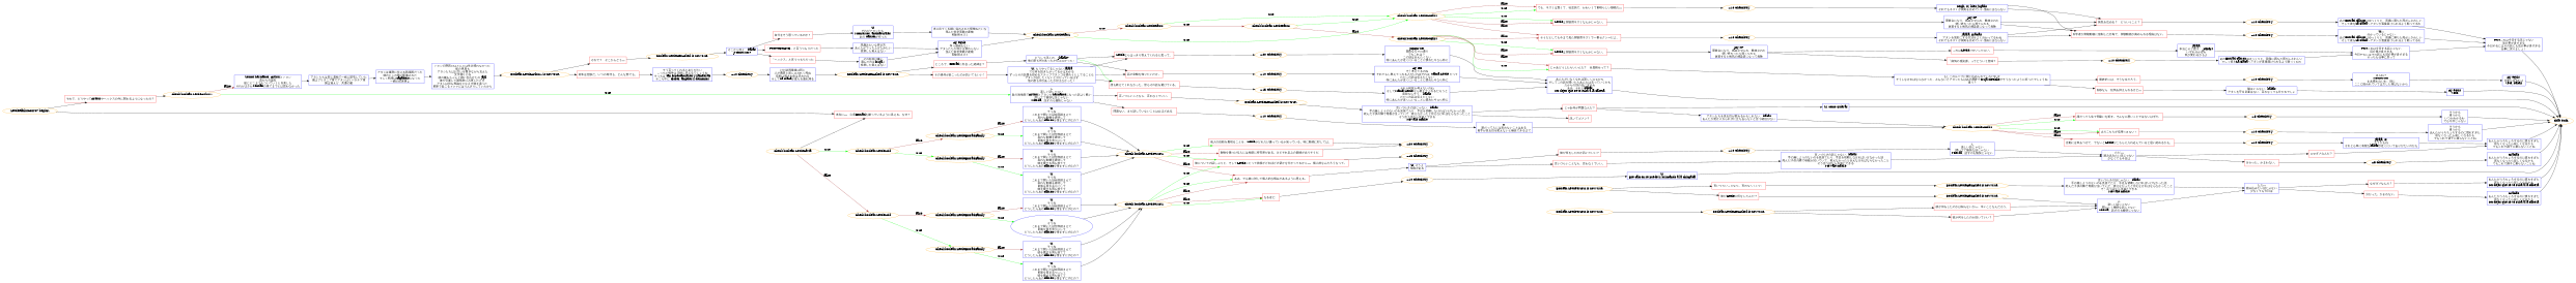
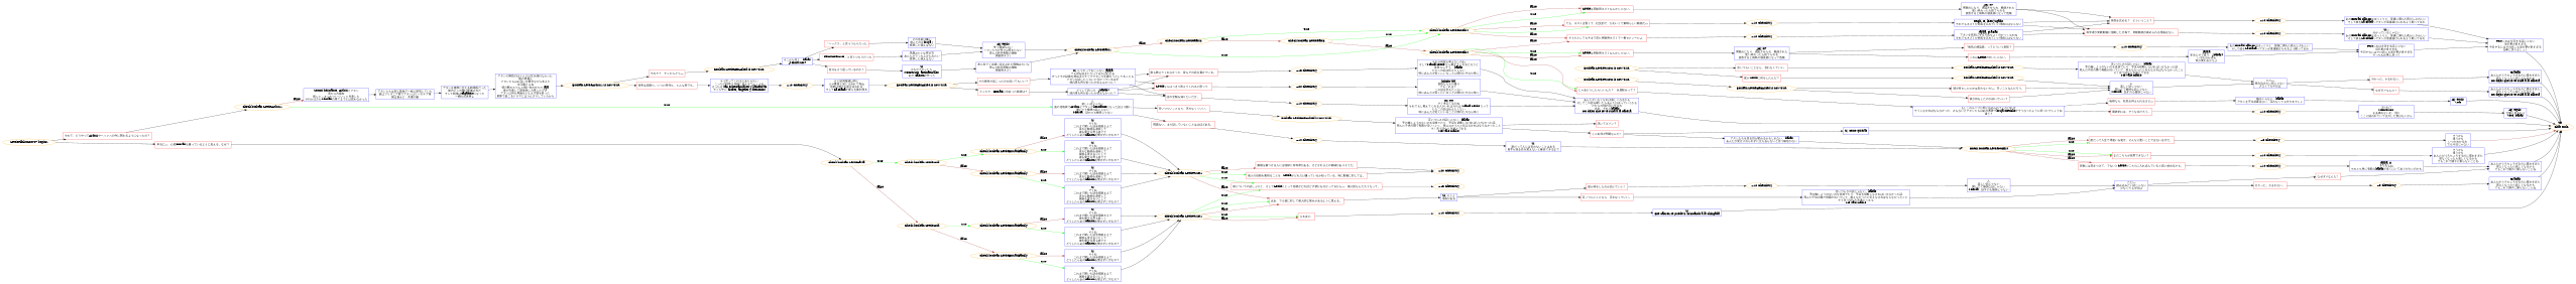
  digraph {
    rankdir=LR
    node [color=blue shape=box]
    "LettieRank4Convo7 begins." [color=orange shape=""]
    n2 [color=red label="それで、どうやってArthurやヘックスの件に関わるようになったの？"]
    n3 [color=red label="本当に…　心底Entratiを嫌っているように見える。なぜ？"]
    n4 [color=orange label="Check boolean LettieArthur1" shape=""]
    n5 [color=orange label="Check boolean LettieCavia" shape=""]
    n6 [label="ん\n楽しい話じゃない\n血の池地獄でArthurとアタシがhermanosになった話より酷い\n聞いてて愉快な話じゃない\nMierda、話すのも愉快じゃない"]
    n7 [label="Somos hermanos, Arthurとアタシ\n昔からの盟友\n彼にどこまでもついていくと約束した\nそれがまさかMictlánの果てまでとは思わなかった"]
    n8 [color=orange label="Check boolean LettieLoid" shape=""]
    n9 [color=orange label="Check boolean LettieLoid" shape=""]
    n10 [color=red label="言いづらいことなら、言わなくていい。"]
    n11 [color=red label="問題ない。まだ話していないことは山ほどある。"]
    n12 [label="アタシたちは同じ基地で一緒に駐屯していた\n彼はブリタニア軍でアタシはリバタチア軍\n国は違えど、共通の敵"]
    n13 [color=orange label="Check boolean LettieEntratiFamily" shape=""]
    n14 [color=orange label="Check boolean LettieEntratiFamily" shape=""]
    n15 [color=orange label="Check boolean LettieEntratiFamily" shape=""]
    n16 [color=orange label="Check boolean LettieEntratiFamily" shape=""]
    n17 [color=orange label="Boolean LettieHexAsked is now true." shape=""]
    n18 [color=orange label="+10 Chemistry" shape=""]
    n19 [label="アタシは連隊に仕える戦場医だった\n彼のとこの隣に配備された\nそして戦場はcagaderoになった\n一瞬の出来事よ"]
    n20 [label="Sí \nそうね\nこれまで聞いた話全部踏まえて\n哀れな動物を虐待して\n家族を置き去りにして\n彼を愛する男も捨てて\nどうしたらあのcabrónを憎まずにすむの？"]
    n21 [label="Sí \nそうね\nこれまで聞いた話全部踏まえて\n哀れな動物を虐待して\n彼を愛する男も捨てて\nどうしたらあのcabrónを憎まずにすむの？"]
    n22 [label="Sí \nそうね\nこれまで聞いた話全部踏まえて\n哀れな動物を虐待して\n家族を置き去りにして\nどうしたらあのcabrónを憎まずにすむの？"]
    n23 [label="Sí \nそうね\nこれまで聞いた話全部踏まえて\n哀れな動物を虐待して\nどうしたらあのcabrónを憎まずにすむの？"]
    n24 [label="Sí \nそうね\nこれまで聞いた話全部踏まえて\n家族を置き去りにして\n彼を愛する男も捨てて\nどうしたらあのcabrónを憎まずにすむの？"]
    n25 [label="Sí \nそうね\nこれまで聞いた話全部踏まえて\n彼を愛する男も捨てて\nどうしたらあのcabrónを憎まずにすむの？"]
-   n26 [label="Sí \nそうね\nこれまで聞いた話全部踏まえて\n家族を置き去りにして\nどうしたらあのcabrónを憎まずにすむの？" shape=ellipse]
+   n26 [label="Sí \nそうね\nこれまで聞いた話全部踏まえて\n家族を置き去りにして\nどうしたらあのcabrónを憎まずにすむの？"]
    n27 [label="Sí \nそうね\nこれまで聞いた話全部踏まえて\nどうしたらあのcabrónを憎まずにすむの？"]
    n28 [label="言いづらさの話じゃない、babas\n手の施しようのないのを見捨てたり、手足を切断しなければいけなかった話\n死んだ子供の隣で母親が泣いていて、救えなかったと伝えなければならなかったこと\nそう言う話なら永遠とできる\nMe vale madre\n"]
    n29 [label="Sí \n誰だって人には言わないことはある\n相手が見る目を変えないと確信できるまで"]
    n30 [label="アタシの隊員のほとんどは生き残れなかった \n彼の隊員も\nアタシたちはお互いを繋ぎながら支えた\n文字通りにね\n彼の腕をちゃんと縫い合わせたの jaja \n彼が引退して国危対に入隊したとき \nアタシは何も異論をとなえず彼を追った \n軍隊で起こるドラマにはうんざりしていたから"]
    n31 [color=orange label="Check boolean LettieTrust1" shape=""]
    n32 [color=orange label="Check boolean LettieTrust1" shape=""]
    n33 [color=red label="じゃあ何が問題なんだ？"]
    n34 [color=red label="訊いてゴメン？"]
    n35 [color=orange label="Check boolean LettieNoFlirt" shape=""]
    n36 [color=orange label="Boolean LettieArthur1 is now true." shape=""]
    n37 [color=red label="彼についての話しぶりと、そしてLettieにとって信頼がどれほど大切かを分かってるから…　個人的なんだろうなって。"]
    n38 [color=red label="他人の信頼を裏切ることを、Lettieがどれだけ嫌っているか知っている。特に動物に対しては。"]
    n39 [color=red label="動物を傷つける人には地獄に特等席がある。けどそれ以上の因縁がありそうだ。"]
    n40 [color=red label="ああ、でも彼に対して個人的な恨みがあるように思える。"]
    n41 [color=red label="なるほど。"]
    n42 [label="アタシたちを見る目が変わるかもしれない、babas\nあんたが受け入れられずに立ち去らないと言う確信がない"]
    n43 [label="Sí, como quieras"]
    n44 [color=red label="まだこちらが信用できない？"]
    n45 [color=red label="誰だって人生で間違いを犯す。そんなに悪いことではないはずだ。"]
    n46 [color=red label="言動には気をつけて、でないとLettieがこちらに入れ込んでいると思い始めるかも。"]
    n47 [color=red label="それで？　そこからどう…"]
    n48 [color=red label="戦争は悲惨だ。いつの時代も、どんな形でも。"]
    n49 [color=orange label="+15 Chemistry" shape=""]
    n50 [color=orange label="+20 Chemistry" shape=""]
    n51 [label="Sí, そうよ\n理由がある"]
    n52 [color=orange label="+10 Chemistry" shape=""]
    "Chat ends." [color=orange shape=""]
    n54 [color=orange label="+10 Chemistry" shape=""]
    n55 [color=orange label="+5 Chemistry" shape=""]
    n56 [color=orange label="+10 Chemistry" shape=""]
    n57 [color=orange label="Boolean LettieHexAsked is now true." shape=""]
    n58 [label="そう言ってくれるとありがたい\nこっちの戦争は些細に見えるでしょうね\nそっちは tan espectaculares y llamativas\nそこら中に dioses, ángeles y demonios"]
    n59 [color=red label="彼が何をしたのか訊いていい？"]
    n60 [color=red label="言いづらいことなら、言わなくていい。"]
    n61 [label="Sí \nEse cabrón se puede ir brincando a la chingada"]
    n62 [label="そうかも\n違うかも\nあんたがうろちょろするのに慣れすぎた\n居なくなったら寂しくなるかも\nでもこれで調子に乗らないことね"]
    n63 [label="そうかも\n違うかも\nいつかわかるわ \nでも今日じゃない"]
    n64 [label="Jajaja, sí \nそうかもね\nそれとも単に有能なbabasが近くにいてありがたいのかも"]
    n65 [label="そこから何よ、babas\n¿Monstruos?"]
    n66 [color=orange label="+10 Chemistry" shape=""]
    n67 [color=orange label="+10 Chemistry" shape=""]
    n68 [label="言いづらさの話じゃない、babas\n手の施しようのないのを見捨てたり、手足を切断しなければいけなかった話\n死んだ子供の隣で母親が泣いていて、救えなかったと伝えなければならなかったこと\nそう言う話なら永遠とできる\nMe vale madre"]
    n69 [label="あんたがうろちょろするのに慣れすぎた\n居なくなったら寂しくなるかも\nでもこれで調子に乗らないことね"]
    n70 [color=red label="「ヘックス」と言うつもりだった"]
    n71 [color=red label="「PROTOFRAME」と言うつもりだった"]
    n72 [color=red label="自分をそう思っているのか？"]
    n73 [label="けど結局最後は同じ\n人が糞尿と泥にまみれて死ぬ\n信頼は壊され命は失われる\nそしてLa Flacaが彼らを連れ帰る"]
    n74 [color=orange label="Boolean LettieTrust2 is now true." shape=""]
    n75 [color=red label="言いづらいことなら、言わなくていい。"]
    n76 [color=red label="彼がLettieに何をしたんだ？"]
    n77 [color=orange label="Boolean LettieTrust2 is now true." shape=""]
    n78 [color=orange label="Boolean LettieHexAsked is now true." shape=""]
    n79 [label="ん\n楽しい話じゃない\n聞いてて愉快な話じゃない\nMierda、話すのも愉快じゃない"]
    n80 [label="ただ…\n踏み込みたい話じゃない\n少なくても今日は"]
    n81 [label="その名前は嫌い\n選んだのはbrujaよ\n投票した覚えはない"]
    n82 [label="馬鹿みたいな呼び方\nあんたがでっち上げたみたい\n投票した覚えはない"]
    n83 [label="Sí \nそれがアタシたち \nMonstruos, antinaturales \nあの cabrónが作った"]
    n84 [color=orange label="Boolean LettieHexAsked is now true." shape=""]
    n85 [color=orange label="Boolean LettieHexAsked is now true." shape=""]
    n86 [color=orange label="Boolean LettieHexAsked is now true." shape=""]
    n87 [color=red label="彼が何をしたのかは知らないが…　辛いことなんだろう。"]
    n88 [color=red label="彼が何をしたのか訊いていい？"]
    n89 [color=red label="なぜダメなんだ？"]
    n90 [color=red label="分かった。かまわない。"]
    n91 [label="Ay, equis \n争う価値もない \nアタシたちが何かは変わらない \n歪んだ科学実験の産物 \n実験用ネズミ"]
    n92 [label="本に出てくる縫い合わされた怪物みたいな\n歪んだ科学実験の産物 \n実験用ネズミ"]
    n93 [color=red label="ところで、Entratiに出会った経緯は？"]
    n94 [color=red label="その後何が起こったのか訊いてもいい？"]
    n95 [label="言いづらさの話じゃない、babas\n手の施しようのないのを見捨てたり、手足を切断しなければいけなかった話\n死んだ子供の隣で母親が泣いていて、救えなかったと伝えなければならなかったこと\nそう言う話なら永遠とできる\nMe vale madre"]
    n96 [label="ん\n楽しい話じゃない\n聞いてて愉快な話じゃない\nMierda、話すのも愉快じゃない"]
    n97 [color=orange label="+5 Chemistry" shape=""]
    n98 [color=orange label="Check boolean LettieRats1" shape=""]
    n99 [label="どうして訊くの、¿babas?\n他の誰も何があったか伝えなかった？"]
    n100 [label="Sí, もうやってるじゃない jajaja\nでも何を訊きたがってるかはわかる\nずっとその話題を掠めるステップでタンゴを踊ろうとしてることも\nアタシが話したくないと分かっているはず\n他の誰も何があったか伝えなかった？"]
    n101 [label="ただ…\n踏み込みたい話じゃない\n少なくても今日は"]
    n102 [label="Gracias\nあんたがうろちょろするのに慣れすぎた\n居なくなったら寂しくなるかも\nでもこれで調子に乗らないことね"]
    n103 [color=orange label="Check boolean LettieNoFlirt" shape=""]
    n104 [color=orange label="Check boolean LettieRats2" shape=""]
    n105 [color=red label="話の全貌を知りたいだけ。"]
    n106 [color=red label="誰も教えてくれなかった。皆もその話を避けている。"]
    n107 [color=red label="Lettieならはっきり答えてくれると思って。"]
    n108 [color=red label="なぜダメなんだ？"]
    n109 [color=red label="分かった。かまわない。"]
    n110 [color=red label="Lettieは実験用ネズミなんかじゃない。"]
    n111 [color=red label="でも、ネズミは賢くて、社交的で、かわいくて素晴らしい動物だ…"]
    n112 [color=red label="そうだとしても今まで見た実験用ネズミで一番セクシーだよ。"]
    n113 [color=orange label="Check boolean LettieRats3" shape=""]
    n114 [color=orange label="+10 Chemistry" shape=""]
    n115 [color=orange label="+15 Chemistry" shape=""]
    n116 [color=orange label="+20 Chemistry" shape=""]
    n117 [label="あんたがうろちょろするのに慣れすぎた\n居なくなったら寂しくなるかも\nNo dejes que se te suba a la cabeza"]
    n118 [label="Gracias\nあんたがうろちょろするのに慣れすぎた\n居なくなったら寂しくなるかも\nNo dejes que se te suba a la cabeza"]
    n119 [label="¿Ay, sí? \n実験台になり、感染させられ、酷使された\n使い終わったら捨てられる\n放置すると病気の感染源になって危険"]
    n120 [color=orange label="+10 Chemistry" shape=""]
    n121 [color=orange label="+10 Chemistry" shape=""]
    n122 [color=orange label="Check boolean LettieNoFlirt" shape=""]
    n123 [label="Ay, sííí\nそう考えてるのね\nそれでもし教えてくれる人がいればそれは Mamá Lettie だって\nただこの話は伝えたくない\n特にあんたが近くにいることに慣れた今なら特に"]
    n124 [label="それが何故か考えないのね\nそしてMamá Lettie なら教えてくれるだろうと\n普段ならそう、 babas \nただこの話は伝えたくない\n特にあんたが近くにいることに慣れた今なら特に"]
    n125 [label="JAJAJA Sííí \n普段ならその通り\nでもこれは？ \nこの話は伝えたくない\n特にあんたが近くにいることに慣れた今なら特に"]
    n126 [color=red label="病気を広める？　どういうこと？"]
    n127 [color=red label="科学者が実験動物に強制した行為で、実験動物が責められる理由はない。"]
    n128 [label="Nngh, sí, bien jugado \nそれでもネズミが病気を広めていい理由にはならない"]
    n129 [label="Jajaja, gracias \nアタシを笑顔にする方法をよく分かってるわね\nそれでもネズミが病気を広めていい理由にはならない"]
    n130 [color=red label="Lettieは実験用ネズミなんかじゃない。"]
    n131 [color=red label="じゃあどうしたらいいんだ？　全員殺せって？"]
    n132 [label="あんたがいなくなれば寂しくなるかも\nそしてこの話を聞いたらあんたは去っていくかも\nだからの別の日にするわ\nああ、それとbabas\nNo dejes que se te suba a la cabeza"]
    n133 [color=orange label="+10 Chemistry" shape=""]
    n134 [color=orange label="+10 Chemistry" shape=""]
    n135 [label="¿Ay, sí? \n実験台になり、感染させられ、酷使された\n使い終わったら捨てられる\n放置すると病気の感染源になって危険"]
    n136 [label="もしこのループに閉じ込められていなければ \nそうしなければならなかった、さもないとアタシたちはあの悪夢でbruja meticheがそうなったように狂ったでしょうね \n違う？"]
    n137 [label="あのEntrati cabronはゆっくりと、苦痛に満ちた死がふさわしい \nそして彼をLa Flacaへアタシが直接届けられるよう願ってるわ"]
    n138 [label="Sí…\n分かっているじゃない\nあのEntrati cabronはゆっくりと、苦痛に満ちた死がふさわしい \nそして彼をLa Flacaへアタシが直接届けられるよう願ってるわ"]
    n139 [color=red label="「病気の感染源」ってどういう意味？"]
    n140 [color=red label="これはLettieのせいじゃない。"]
    n141 [color=red label="最終的には、そうなるだろう。"]
    n142 [color=red label="転移なら、狂気を抑えられるけど…"]
    n143 [label="Peroこれは今日する話じゃない\n厄介事が多すぎる\n今日やるにはその話にも厄介事が多すぎる\n仕事に戻りましょう"]
    n144 [color=orange label="+10 Chemistry" shape=""]
    n145 [label="Jajaja\n本当にそう思う、¿babas?\nいずれ分かるわ\n気が変わるかもよ"]
    n146 [color=orange label="+10 Chemistry" shape=""]
    n147 [label="嘘はいらない、babas\nアタシを守る必要はない、言わなくても分かるでしょ"]
    n148 [label="あのEntrati cabronはゆっくりと、苦痛に満ちた死がふさわしい \nそして彼をLa Flacaへアタシが直接届けられるよう願ってるわ"]
    n149 [label="Peroこれは今日する話じゃない\n厄介事が多すぎる\n今日やるにはその話にも厄介事が多すぎる\nそっちも仕事に戻って"]
    n150 [label="ほらね？\nMonstruos \nまあ構わないわ、別に\nここに囚われていては大した害はないから"]
    n151 [label="Ay, equis \nVete"]
    n152 [label="Ay, equis \n仕事に戻るわよ\nVete, babas"]
    "LettieRank4Convo7 begins." -> n2
    "LettieRank4Convo7 begins." -> n3
    n2 -> n4
-   n5 -> n3
+   n3 -> n5
    n4 -> n6 [color=green label=true]
    n4 -> n7 [color=brown label=false]
    n5 -> n8 [color=green label=true]
    n5 -> n9 [color=brown label=false]
    n6 -> n10
    n6 -> n11
    n7 -> n12
    n8 -> n13 [color=green label=true]
    n8 -> n14 [color=brown label=false]
    n9 -> n15 [color=green label=true]
    n9 -> n16 [color=brown label=false]
    n10 -> n17
    n11 -> n18
    n12 -> n19
    n13 -> n20 [color=green label=true]
    n13 -> n21 [color=brown label=false]
    n14 -> n22 [color=green label=true]
    n14 -> n23 [color=brown label=false]
    n15 -> n24 [color=green label=true]
    n15 -> n25 [color=brown label=false]
    n16 -> n26 [color=green label=true]
    n16 -> n27 [color=brown label=false]
    n17 -> n28
    n18 -> n29
    n19 -> n30
    n20 -> n31
    n21 -> n31
    n22 -> n31
    n23 -> n31
    n24 -> n32
    n25 -> n32
    n26 -> n32
    n27 -> n32
    n28 -> n33
    n28 -> n34
    n29 -> n35
    n30 -> n36
    n31 -> n37 [color=green label=true]
    n31 -> n38 [color=green label=true]
    n31 -> n39 [color=brown label=false]
    n31 -> n40 [color=brown label=false]
    n32 -> n37 [color=green label=true]
    n32 -> n40 [color=green label=true]
    n32 -> n40 [color=brown label=false]
    n32 -> n41 [color=green label=true]
    n32 -> n41 [color=brown label=false]
    n33 -> n42
    n33 -> n43
    n35 -> n44 [color=green label=true]
    n35 -> n44 [color=brown label=false]
    n35 -> n45 [color=green label=true]
    n35 -> n45 [color=brown label=false]
    n35 -> n46 [color=brown label=false]
    n36 -> n47
    n36 -> n48
    n37 -> n49
    n38 -> n50
    n39 -> n50
    n40 -> n51
    n41 -> n52
    n42 -> n35
    n43 -> "Chat ends."
    n44 -> n54
    n45 -> n55
    n46 -> n56
    n47 -> n57
    n48 -> n58
    n51 -> n59
    n51 -> n60
    n52 -> n61
    n54 -> n62
    n55 -> n63
    n56 -> n64
    n57 -> n65
    n58 -> n66
    n59 -> n67
    n60 -> n68
    n61 -> "Chat ends."
    n62 -> "Chat ends."
-   n63 -> "Chat ends."
+   n63 -> "Chat ends." [color=brown]
    n64 -> n69
    n65 -> n70
    n65 -> n71
    n65 -> n72
    n66 -> n73
    n67 -> n79
    n68 -> n80
    n69 -> "Chat ends."
    n70 -> n81
    n71 -> n82
    n72 -> n83
    n73 -> n84
    n74 -> n75
    n74 -> n76
    n75 -> n85
    n76 -> n86
    n77 -> n78
    n78 -> n87
    n78 -> n88
    n79 -> n80
    n80 -> n89
    n80 -> n90
    n81 -> n91
    n82 -> n91
    n83 -> n92
    n84 -> n93
    n84 -> n94
    n85 -> n95
    n86 -> n96
    n87 -> n96
    n88 -> n96
    n89 -> n69
    n90 -> n97
    n91 -> n98
    n92 -> n98
    n93 -> n99
    n94 -> n100
    n95 -> n101
    n96 -> n101
    n97 -> n102
    n98 -> n103 [color=green label=true]
-   n98 -> n104 [color=brown label=true]
+   n98 -> n104 [color=brown label=false]
    n99 -> n105
-   n99 -> n106 [color=green]
+   n99 -> n106
    n99 -> n107
    n100 -> n105
    n100 -> n106
    n100 -> n107
    n101 -> n108
    n101 -> n109
    n102 -> "Chat ends."
    n103 -> n110 [color=green label=true]
    n103 -> n110 [color=brown label=false]
    n103 -> n111 [color=green label=true]
    n103 -> n111 [color=brown label=false]
    n103 -> n112 [color=brown label=false]
    n104 -> n103 [color=green label=true]
-   n104 -> n113 [color=brown label=true]
+   n104 -> n113 [color=brown label=false]
    n105 -> n114
    n106 -> n115
    n107 -> n116
    n108 -> n117
    n109 -> n118
    n110 -> n119
    n111 -> n120
    n112 -> n121
    n113 -> n103 [color=green label=true]
    n113 -> n122 [color=brown label=false]
    n114 -> n123
    n115 -> n124
    n116 -> n125
    n117 -> "Chat ends."
    n118 -> "Chat ends."
    n119 -> n126
    n119 -> n127
    n120 -> n128
    n121 -> n129
    n122 -> n112 [color=brown label=false]
    n122 -> n130 [color=green label=true]
    n122 -> n130 [color=brown label=false]
    n122 -> n131 [color=green label=true]
    n122 -> n131 [color=brown label=false]
    n123 -> n132
    n124 -> n132
    n125 -> n132
    n126 -> n133
    n127 -> n134
    n128 -> n126
    n128 -> n127
    n129 -> n126
    n129 -> n127
    n130 -> n135
    n131 -> n136
    n132 -> "Chat ends."
    n133 -> n137
    n134 -> n138
    n135 -> n139
    n135 -> n140
    n136 -> n141
    n136 -> n142
    n137 -> n143
    n138 -> n143
    n139 -> n144
    n140 -> n145
    n141 -> n146
    n142 -> n147
    n143 -> "Chat ends."
    n144 -> n148
    n145 -> n149
    n146 -> n150
    n147 -> n151
    n148 -> n149
    n149 -> n143
    n150 -> n152
    n151 -> "Chat ends."
    n152 -> "Chat ends."
  }
